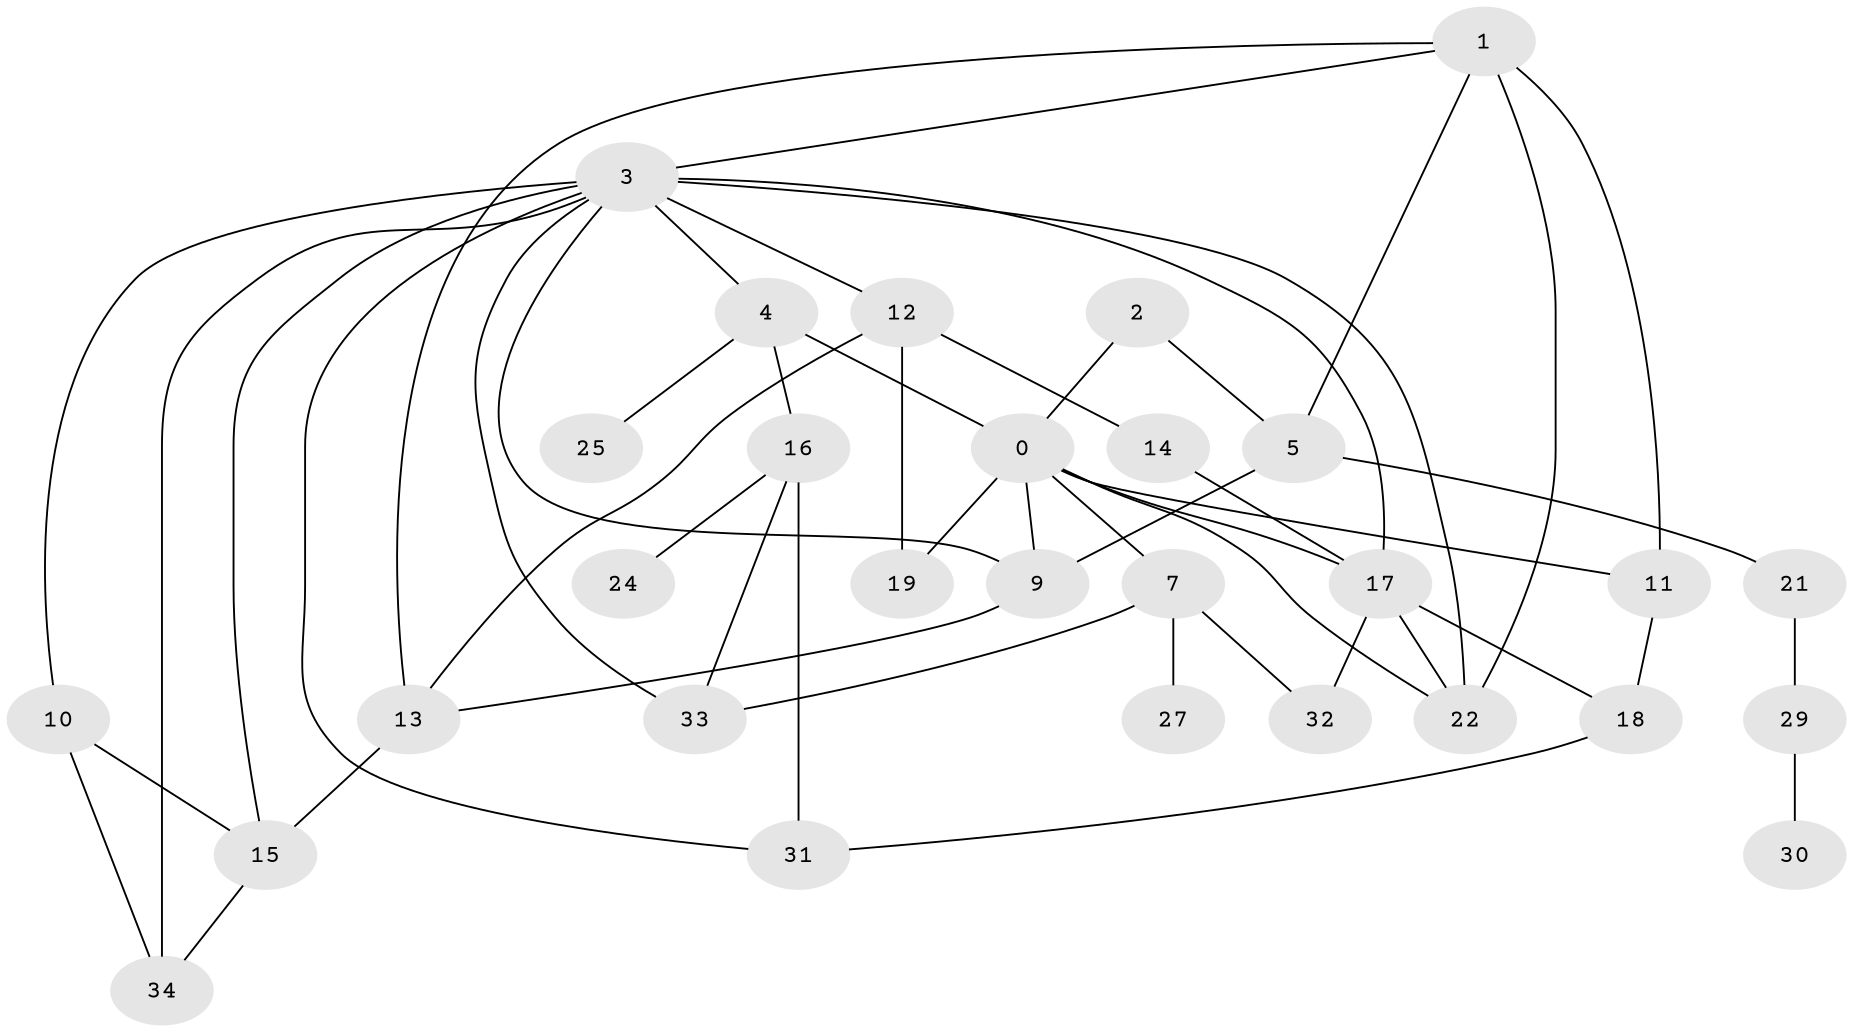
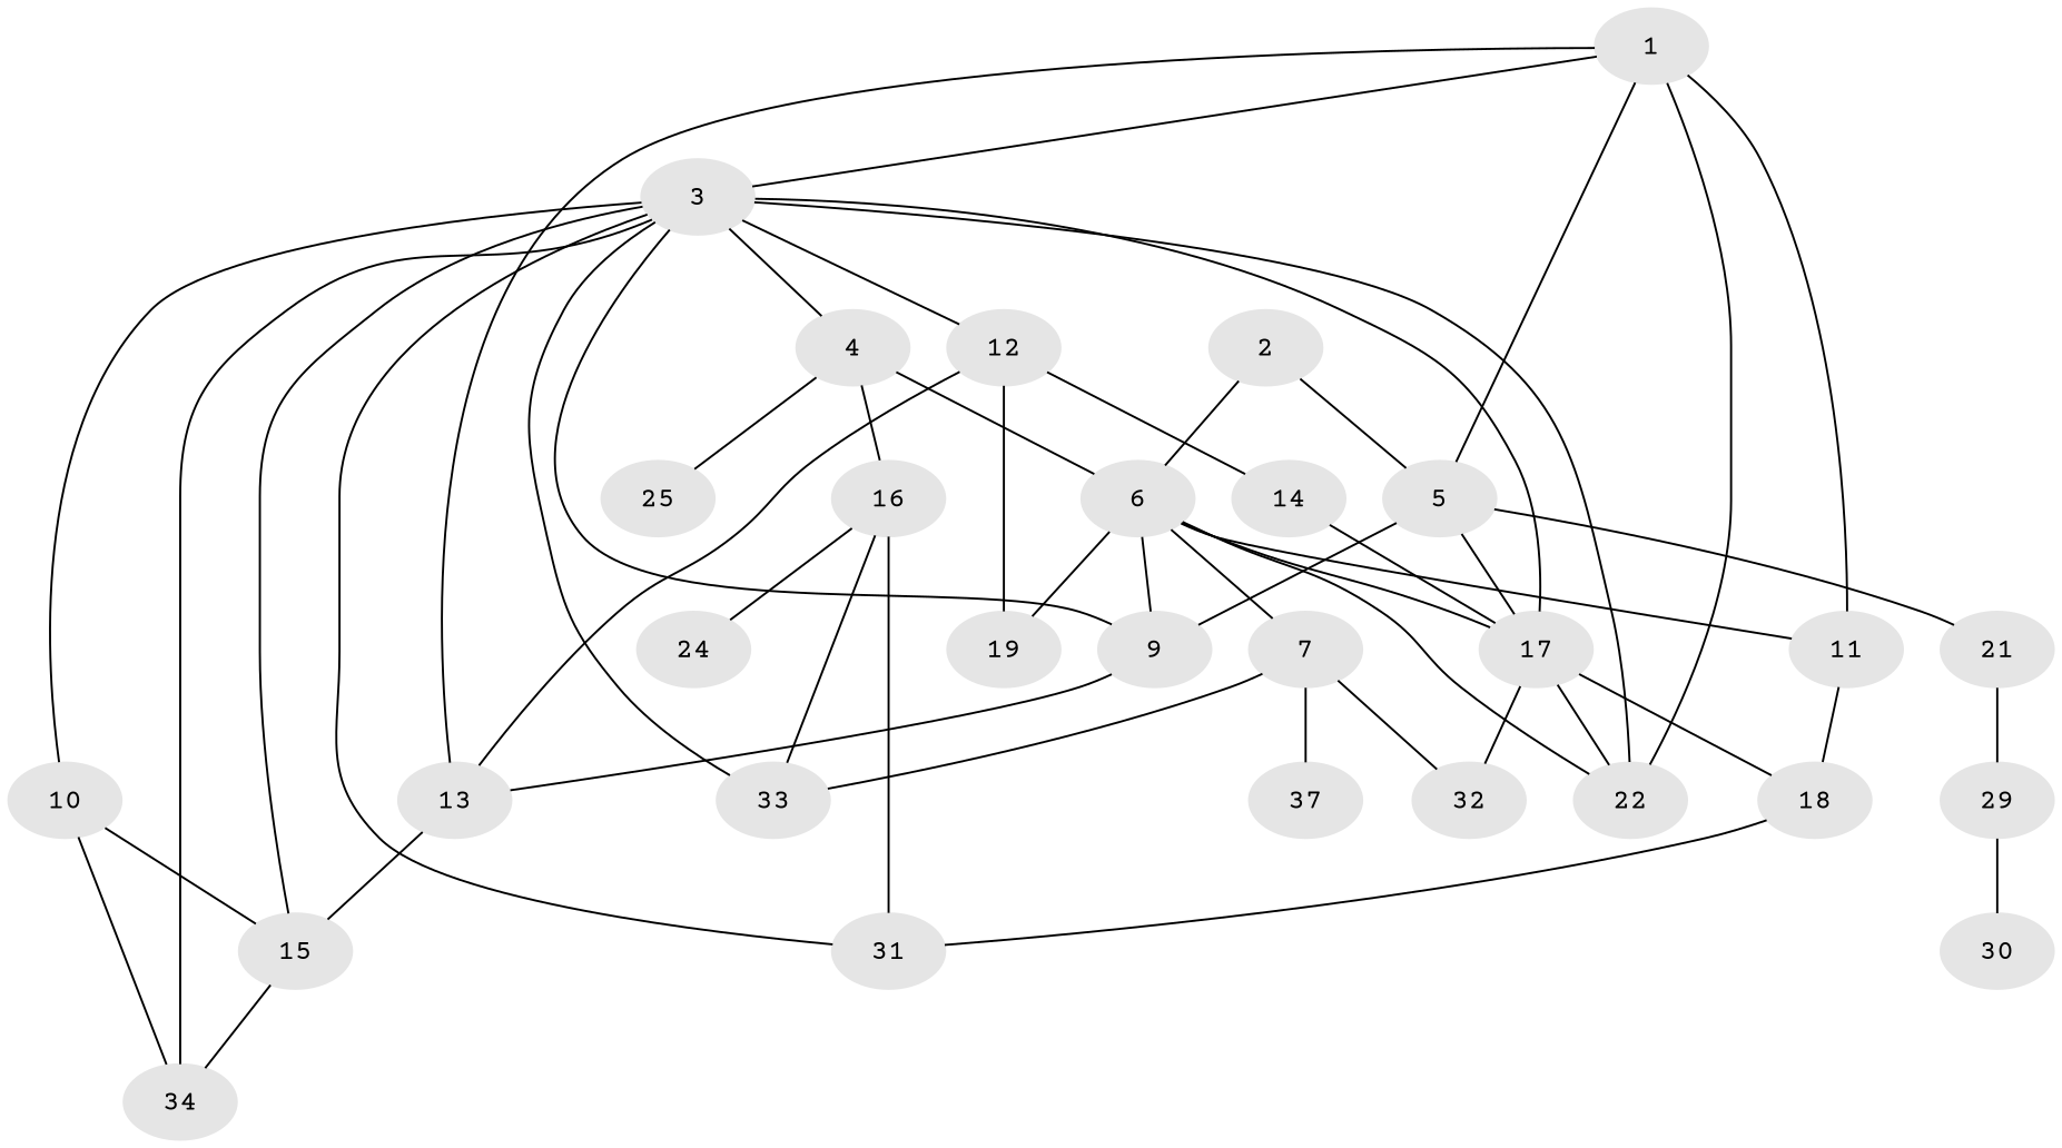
  graph {
    fontname="Courier Prime"
    node [color=gray90 fontname="Courier Prime" style=filled]
    edge [fontname="Courier Prime" weight=1.0]
    1
    3
    5
    11
    13
    22
    2
-   6 [label=0]
+   6
    4
    9
    10
    12
    15
    17
    31
    33
    34
    21
    18
    7
    19
    16
    25
    14
    32
    24
    29
-   27
+   27 [label=37]
    30
    1 -- 3
    1 -- 5 [weight=2.0]
    1 -- 11
    1 -- 13
    1 -- 22
    3 -- 22
    3 -- 4
    3 -- 9
    3 -- 10
    3 -- 12 [weight=2.0]
    3 -- 15
    3 -- 17
    3 -- 31
    3 -- 33
    3 -- 34
    5 -- 9
+   5 -- 17
    5 -- 21
    11 -- 18 [weight=2.0]
    13 -- 15 [weight=2.0]
    2 -- 5
    2 -- 6
    6 -- 11
    6 -- 22
    6 -- 9
    6 -- 17
    6 -- 7
    6 -- 19
    4 -- 6
    4 -- 16 [weight=2.0]
    4 -- 25
    9 -- 13
    10 -- 15
    10 -- 34
    12 -- 13
    12 -- 19
    12 -- 14 [weight=2.0]
    15 -- 34
    17 -- 22
    17 -- 18
    17 -- 32
    21 -- 29
    18 -- 31
    7 -- 33
    7 -- 32
    7 -- 27
    16 -- 31
    16 -- 33
    16 -- 24
    14 -- 17
    29 -- 30
  }
